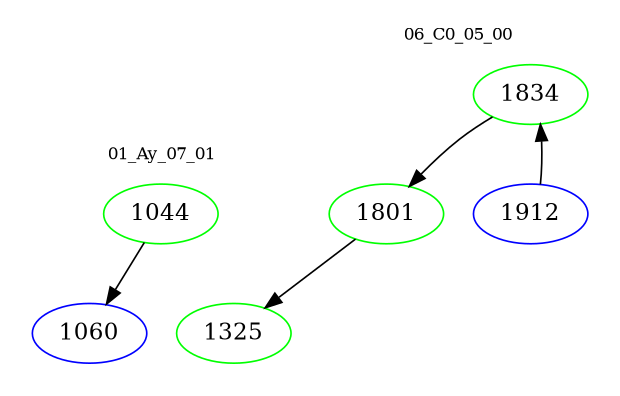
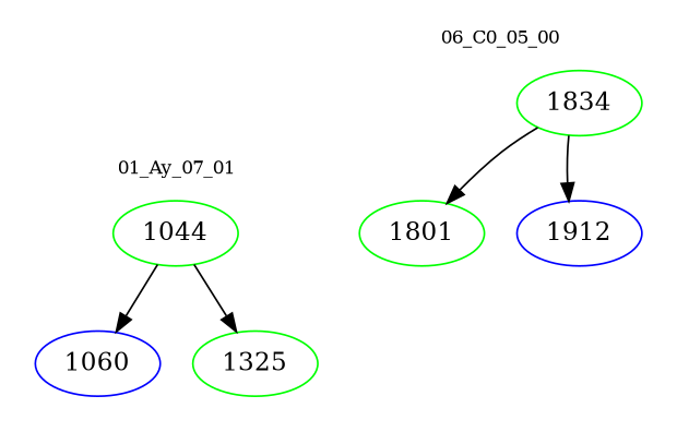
  digraph {
    node [color=green]
    edge [color=black]
    n1 [label=1044]
    n2 [label=1325]
    n3 [color=blue label=1060]
    n4 [label=1834]
    n5 [label=1801]
    n6 [color=blue label=1912]
    subgraph cluster_1 {
      color=white
      fontsize=10
      label="01_Ay_07_01"
      n1
      n2
      n3
    }
    subgraph cluster_2 {
      color=white
      fontsize=10
      label="06_C0_05_00"
      n4
      n5
      n6
    }
-   n5 -> n2
+   n1 -> n2
    n1 -> n3
    n4 -> n5
-   n6 -> n4
+   n4 -> n6
  }
